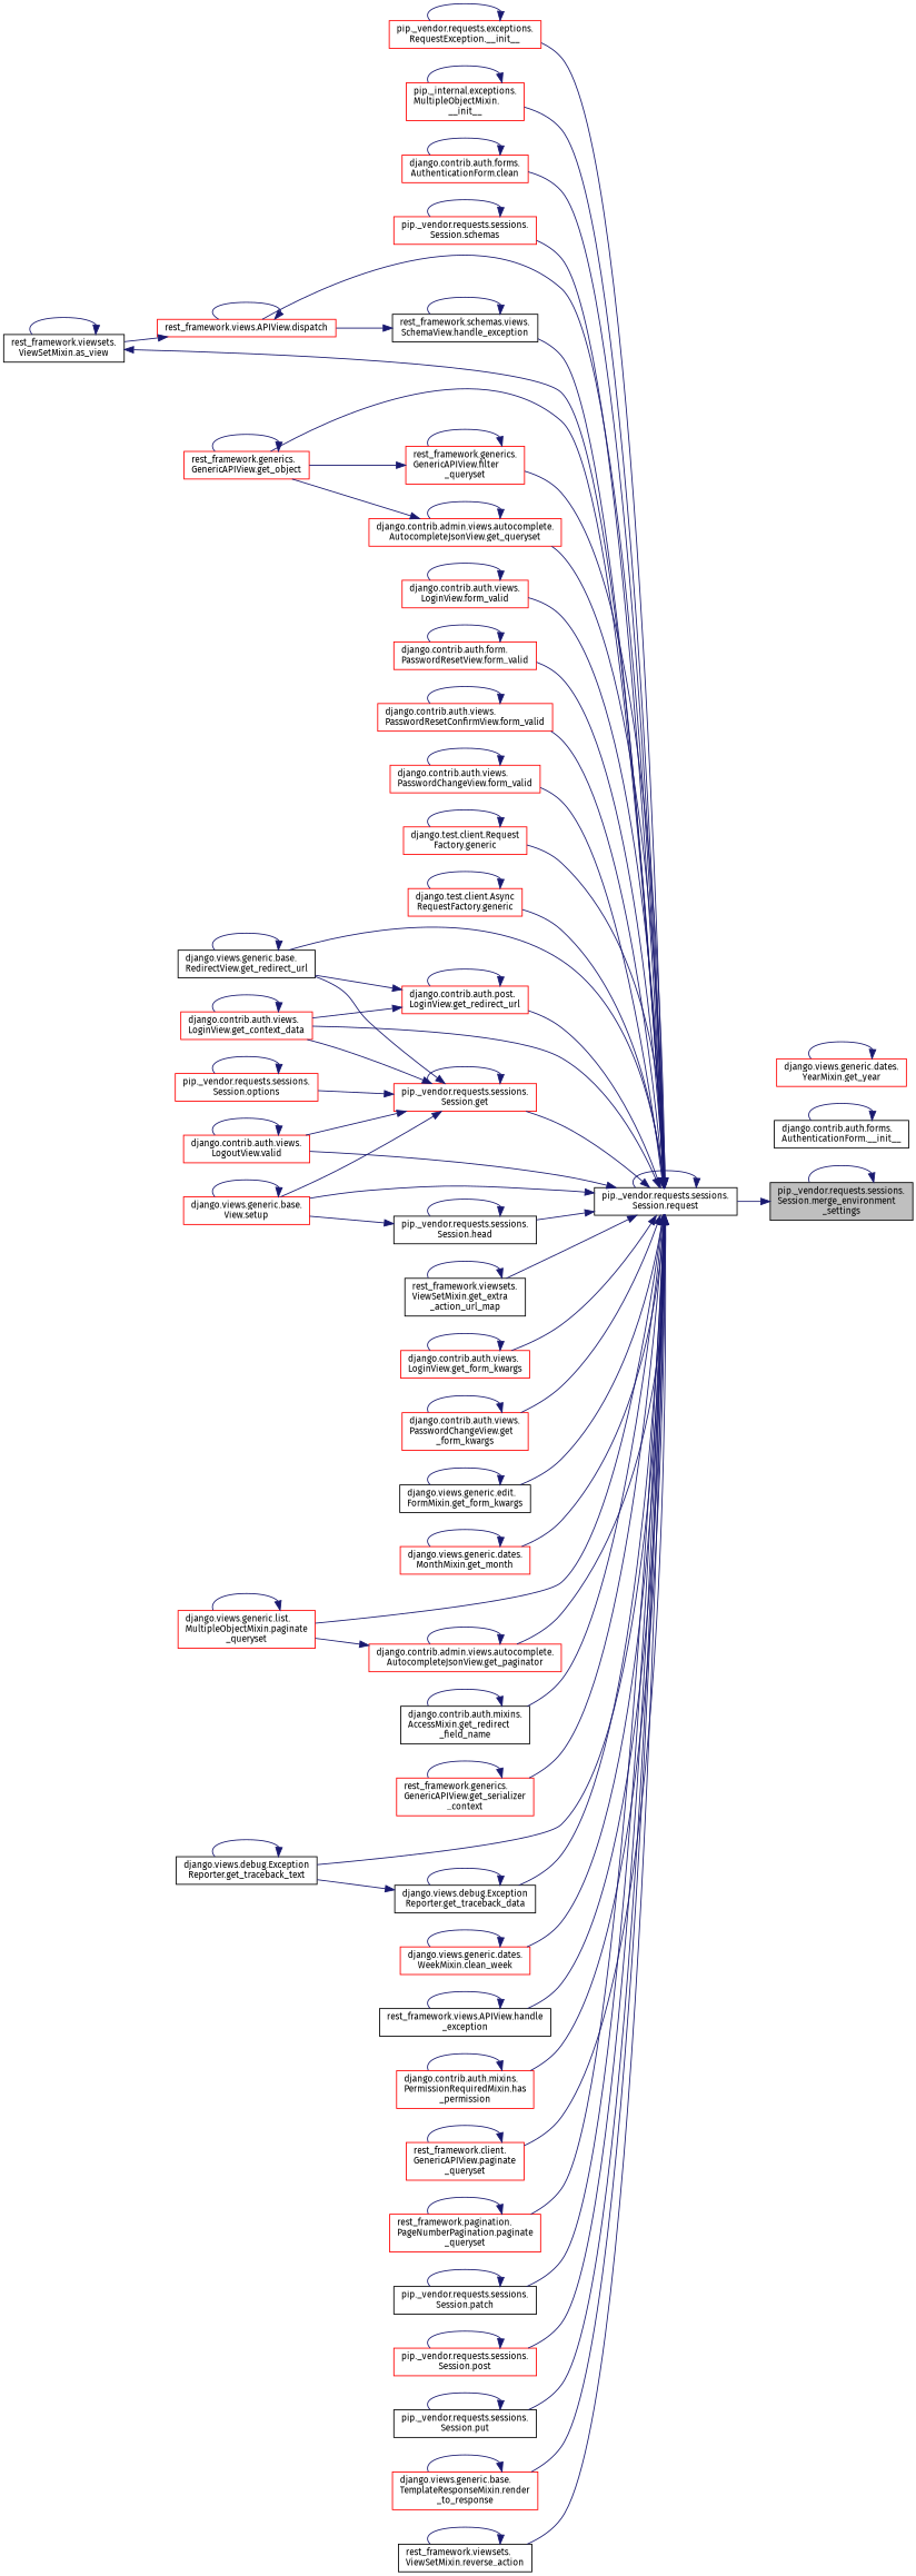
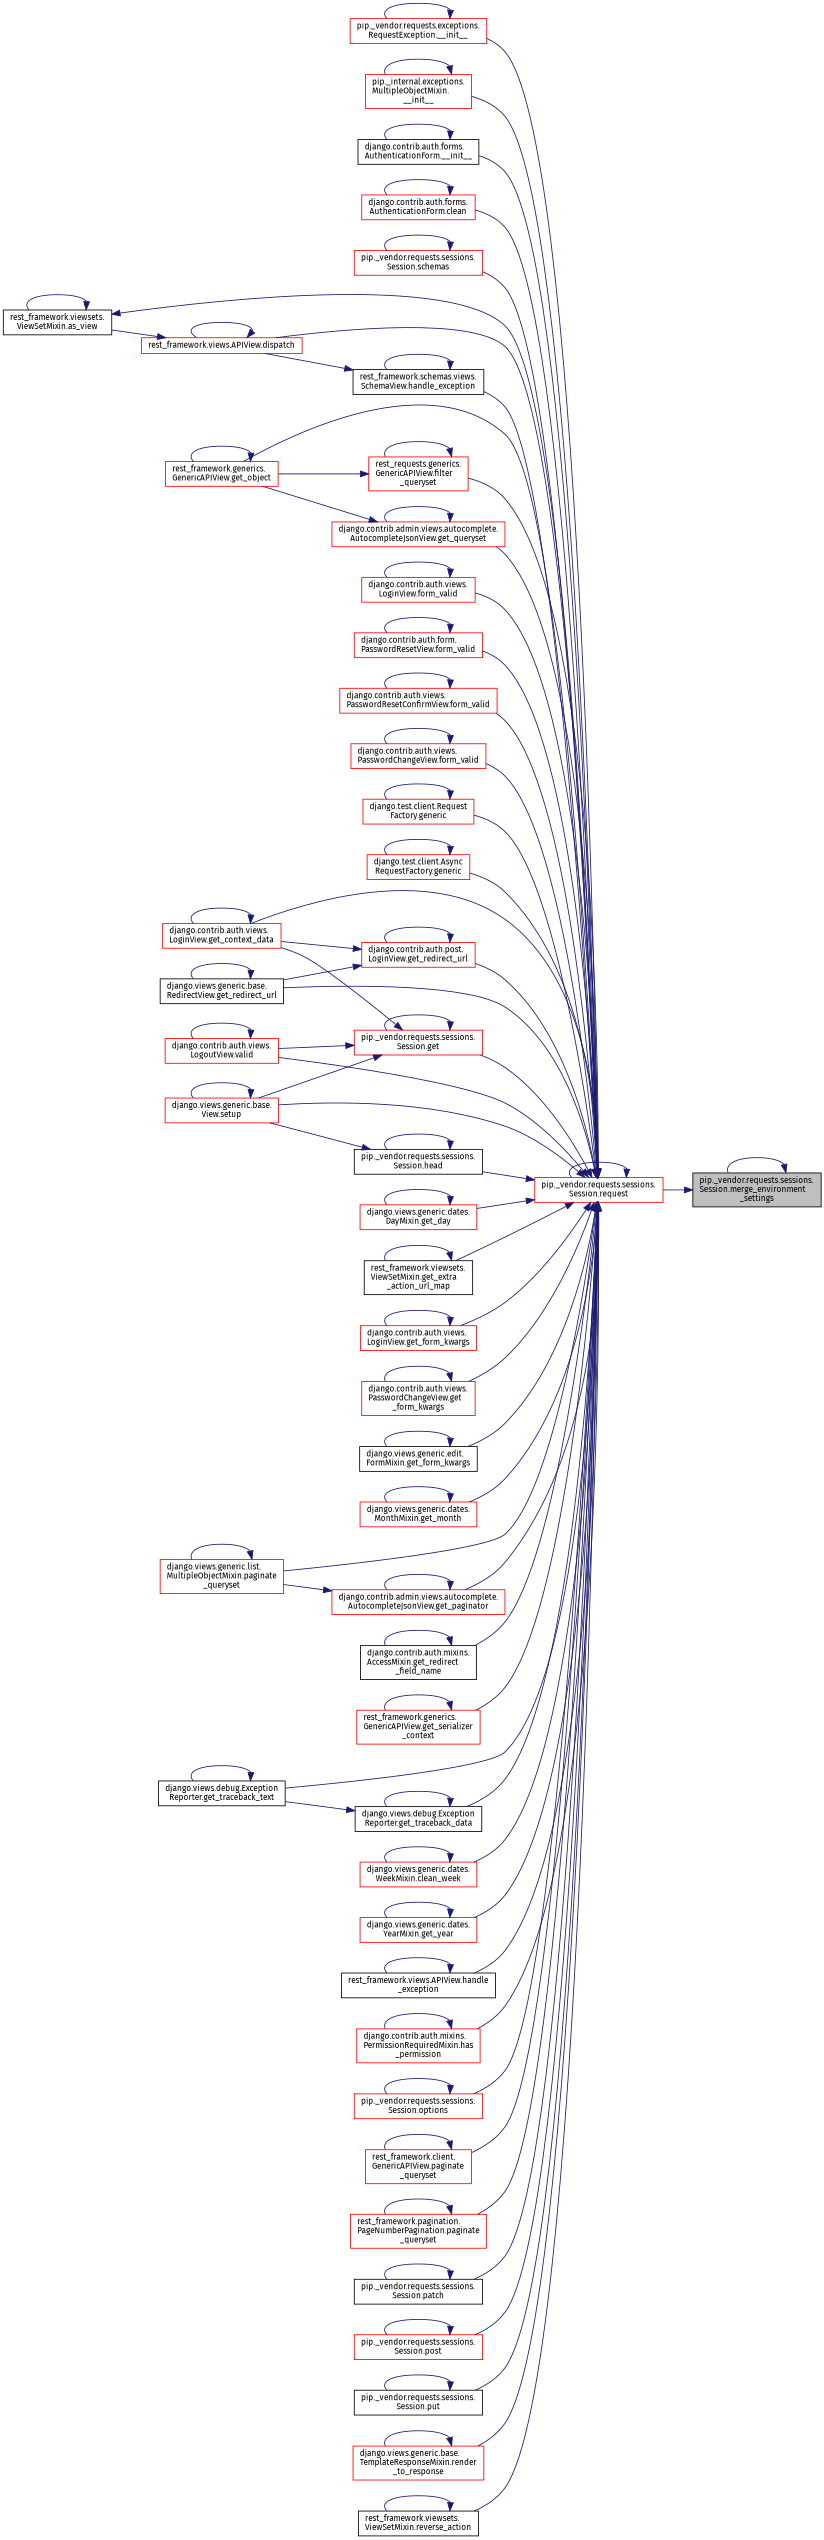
  digraph {
    fontname="Fira Sans"
    rankdir=RL
    node [color=red fillcolor=white fontname="Fira Sans" fontsize=10 shape=record style=filled]
    edge [color=midnightblue dir=back fontname="Fira Sans" fontsize=10 labelfontname=Helvetica labelfontsize=10 style=solid]
    n1 [color=black fillcolor=grey75 fontcolor=black height=0.2 label="pip._vendor.requests.sessions.\lSession.merge_environment\l_settings" width=0.4]
-   n2 [color=black height=0.2 label="pip._vendor.requests.sessions.\lSession.request" width=0.4]
+   n2 [height=0.2 label="pip._vendor.requests.sessions.\lSession.request" width=0.4]
    n3 [height=0.2 label="pip._vendor.requests.exceptions.\lRequestException.__init__" width=0.4]
    n4 [height=0.2 label="pip._internal.exceptions.\lMultipleObjectMixin.\l__init__" width=0.4]
    n5 [color=black height=0.2 label="django.contrib.auth.forms.\lAuthenticationForm.__init__" width=0.4]
    n6 [height=0.2 label="django.contrib.auth.forms.\lAuthenticationForm.clean" width=0.4]
    n7 [height=0.2 label="pip._vendor.requests.sessions.\lSession.schemas" width=0.4]
    n8 [height=0.2 label="rest_framework.views.APIView.dispatch" width=0.4]
-   n9 [height=0.2 label="rest_framework.generics.\lGenericAPIView.filter\l_queryset" width=0.4]
+   n9 [height=0.2 label="rest_requests.generics.\lGenericAPIView.filter\l_queryset" width=0.4]
    n10 [height=0.2 label="rest_framework.generics.\lGenericAPIView.get_object" width=0.4]
    n11 [height=0.2 label="django.contrib.auth.views.\lLoginView.form_valid" width=0.4]
    n12 [height=0.2 label="django.contrib.auth.form.\lPasswordResetView.form_valid" width=0.4]
    n13 [height=0.2 label="django.contrib.auth.views.\lPasswordResetConfirmView.form_valid" width=0.4]
    n14 [height=0.2 label="django.contrib.auth.views.\lPasswordChangeView.form_valid" width=0.4]
    n15 [height=0.2 label="django.test.client.Request\lFactory.generic" width=0.4]
    n16 [height=0.2 label="django.test.client.Async\lRequestFactory.generic" width=0.4]
    n17 [height=0.2 label="pip._vendor.requests.sessions.\lSession.get" width=0.4]
    n18 [color=black height=0.2 label="django.views.generic.base.\lRedirectView.get_redirect_url" width=0.4]
    n19 [height=0.2 label="django.contrib.auth.views.\lLoginView.get_context_data" width=0.4]
    n20 [height=0.2 label="django.contrib.auth.views.\lLogoutView.valid" width=0.4]
    n21 [height=0.2 label="django.views.generic.base.\lView.setup" width=0.4]
+   n22 [height=0.2 label="django.views.generic.dates.\lDayMixin.get_day" width=0.4]
    n23 [color=black height=0.2 label="rest_framework.viewsets.\lViewSetMixin.get_extra\l_action_url_map" width=0.4]
    n24 [height=0.2 label="django.contrib.auth.views.\lLoginView.get_form_kwargs" width=0.4]
    n25 [height=0.2 label="django.contrib.auth.views.\lPasswordChangeView.get\l_form_kwargs" width=0.4]
    n26 [color=black height=0.2 label="django.views.generic.edit.\lFormMixin.get_form_kwargs" width=0.4]
    n27 [height=0.2 label="django.views.generic.dates.\lMonthMixin.get_month" width=0.4]
    n28 [height=0.2 label="django.contrib.admin.views.autocomplete.\lAutocompleteJsonView.get_paginator" width=0.4]
    n29 [height=0.2 label="django.views.generic.list.\lMultipleObjectMixin.paginate\l_queryset" width=0.4]
    n30 [height=0.2 label="django.contrib.admin.views.autocomplete.\lAutocompleteJsonView.get_queryset" width=0.4]
    n31 [color=black height=0.2 label="django.contrib.auth.mixins.\lAccessMixin.get_redirect\l_field_name" width=0.4]
    n32 [height=0.2 label="django.contrib.auth.post.\lLoginView.get_redirect_url" width=0.4]
    n33 [height=0.2 label="rest_framework.generics.\lGenericAPIView.get_serializer\l_context" width=0.4]
    n34 [color=black height=0.2 label="django.views.debug.Exception\lReporter.get_traceback_data" width=0.4]
    n35 [color=black height=0.2 label="django.views.debug.Exception\lReporter.get_traceback_text" width=0.4]
    n36 [height=0.2 label="django.views.generic.dates.\lWeekMixin.clean_week" width=0.4]
    n37 [height=0.2 label="django.views.generic.dates.\lYearMixin.get_year" width=0.4]
    n38 [color=black height=0.2 label="rest_framework.schemas.views.\lSchemaView.handle_exception" width=0.4]
    n39 [color=black height=0.2 label="rest_framework.views.APIView.handle\l_exception" width=0.4]
    n40 [height=0.2 label="django.contrib.auth.mixins.\lPermissionRequiredMixin.has\l_permission" width=0.4]
    n41 [color=black height=0.2 label="pip._vendor.requests.sessions.\lSession.head" width=0.4]
    n42 [height=0.2 label="pip._vendor.requests.sessions.\lSession.options" width=0.4]
    n43 [height=0.2 label="rest_framework.client.\lGenericAPIView.paginate\l_queryset" width=0.4]
    n44 [height=0.2 label="rest_framework.pagination.\lPageNumberPagination.paginate\l_queryset" width=0.4]
    n45 [color=black height=0.2 label="pip._vendor.requests.sessions.\lSession.patch" width=0.4]
    n46 [height=0.2 label="pip._vendor.requests.sessions.\lSession.post" width=0.4]
    n47 [color=black height=0.2 label="pip._vendor.requests.sessions.\lSession.put" width=0.4]
    n48 [height=0.2 label="django.views.generic.base.\lTemplateResponseMixin.render\l_to_response" width=0.4]
    n49 [color=black height=0.2 label="rest_framework.viewsets.\lViewSetMixin.reverse_action" width=0.4]
    n50 [color=black height=0.2 label="rest_framework.viewsets.\lViewSetMixin.as_view" width=0.4]
    n1 -> n1
    n1 -> n2
    n2 -> n2
    n2 -> n3
    n2 -> n4
+   n2 -> n5
    n2 -> n6
    n2 -> n7
    n2 -> n8
    n2 -> n9
    n2 -> n10
    n2 -> n11
    n2 -> n12
    n2 -> n13
    n2 -> n14
    n2 -> n15
    n2 -> n16
    n2 -> n17
    n2 -> n18
    n2 -> n19
    n2 -> n20
    n2 -> n21
+   n2 -> n22
    n2 -> n23
    n2 -> n24
    n2 -> n25
    n2 -> n26
    n2 -> n27
    n2 -> n28
    n2 -> n29
    n2 -> n30
    n2 -> n31
    n2 -> n32
    n2 -> n33
    n2 -> n34
    n2 -> n35
    n2 -> n36
+   n2 -> n37
    n2 -> n38
    n2 -> n39
    n2 -> n40
    n2 -> n41
-   n17 -> n42
+   n2 -> n42
    n2 -> n43
    n2 -> n44
    n2 -> n45
    n2 -> n46
    n2 -> n47
    n2 -> n48
    n2 -> n49
    n3 -> n3
    n4 -> n4
    n5 -> n5
    n6 -> n6
    n7 -> n7
    n8 -> n8
    n8 -> n50
    n9 -> n9
    n9 -> n10
    n10 -> n10
    n11 -> n11
    n12 -> n12
    n13 -> n13
    n14 -> n14
    n15 -> n15
    n16 -> n16
    n17 -> n17
-   n17 -> n18
    n17 -> n19
    n17 -> n20
    n17 -> n21
    n18 -> n18
    n19 -> n19
    n20 -> n20
    n21 -> n21
+   n22 -> n22
    n23 -> n23
    n24 -> n24
    n25 -> n25
    n26 -> n26
    n27 -> n27
    n28 -> n28
    n28 -> n29
    n29 -> n29
    n30 -> n10
    n30 -> n30
    n31 -> n31
    n32 -> n18
    n32 -> n19
    n32 -> n32
    n33 -> n33
    n34 -> n34
    n34 -> n35
    n35 -> n35
    n36 -> n36
    n37 -> n37
    n38 -> n8
    n38 -> n38
    n39 -> n39
    n40 -> n40
    n41 -> n21
    n41 -> n41
    n42 -> n42
    n43 -> n43
    n44 -> n44
    n45 -> n45
    n46 -> n46
    n47 -> n47
    n48 -> n48
    n49 -> n49
    n50 -> n2
    n50 -> n50
  }
